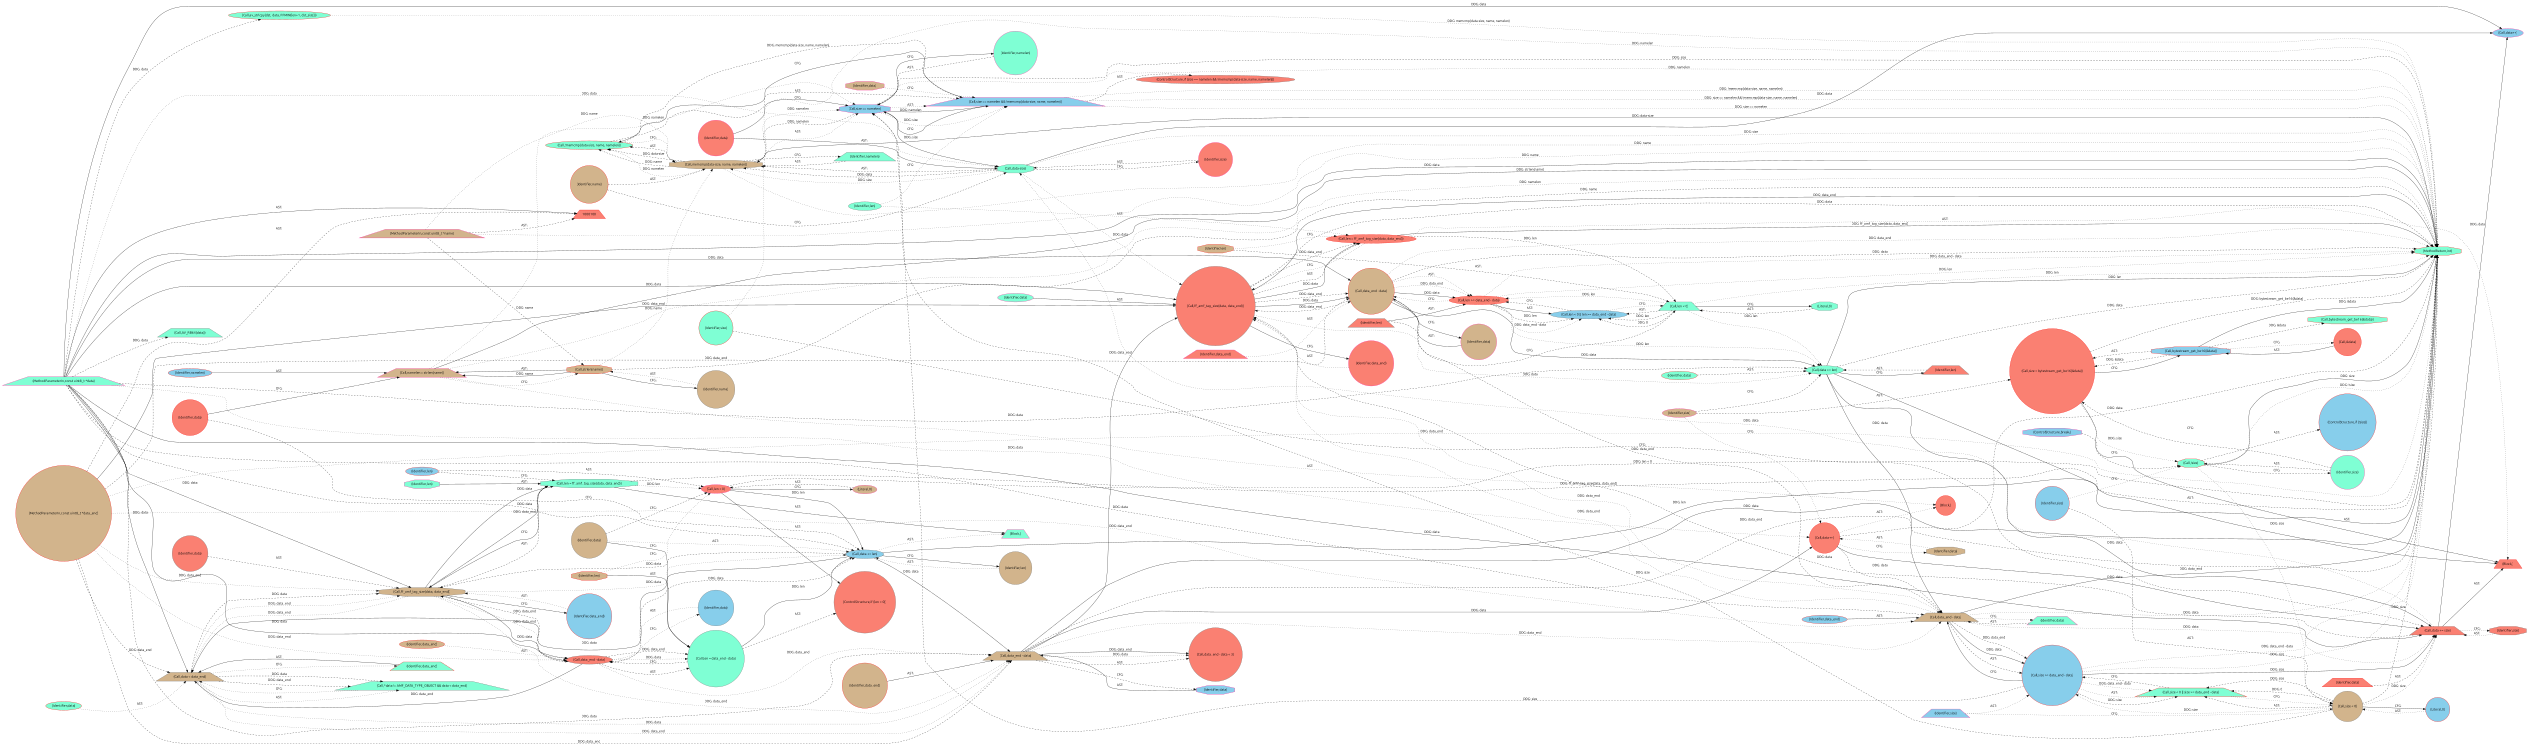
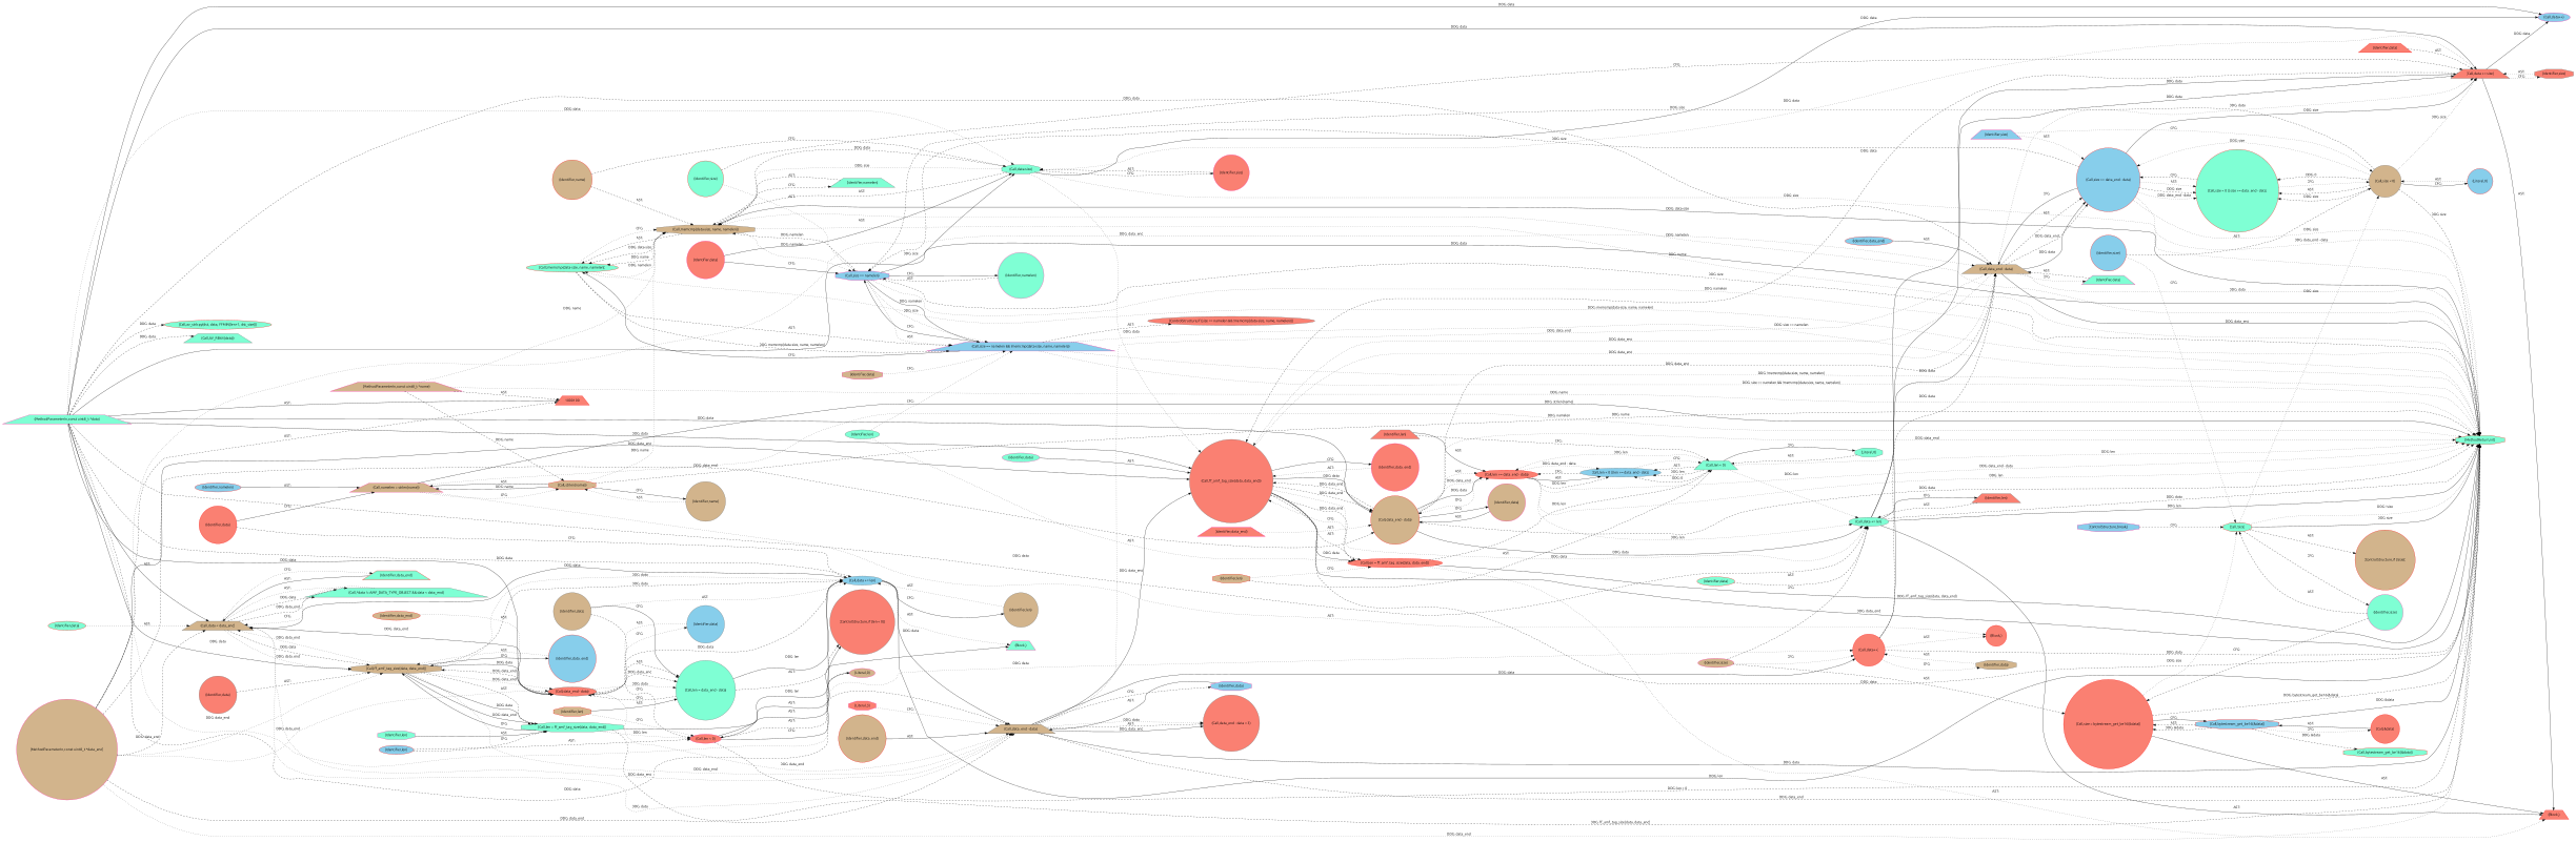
  digraph {
    fontname=Ubuntu
    rankdir=LR
    node [color=red fillcolor=aquamarine fontname=Ubuntu shape=circle style=filled]
    edge [fontname=Ubuntu style=dotted]
    n1 [label="(Call,!memcmp(data-size, name, namelen))" shape=ellipse]
    n2 [color=gray40 fillcolor=tan label="(Call,memcmp(data-size, name, namelen))" shape=octagon]
    n3 [color=deeppink fillcolor=skyblue label="(Call,size == namelen && !memcmp(data-size, name, namelen))" shape=trapezium]
    n4 [label="(MethodReturn,int)" shape=octagon]
    n5 [color=deeppink fillcolor=skyblue label="(Call,size == namelen)" shape=octagon]
    n6 [color=gray40 label="(Identifier,namelen)" shape=trapezium]
    n7 [color=gray40 fillcolor=salmon label="(ControlStructure,if (size == namelen && !memcmp(data-size, name, namelen)))" shape=ellipse]
    n8 [color=gray40 label="(Call,data-size)" shape=octagon]
    n9 [color=deeppink label="(Identifier,namelen)"]
    n10 [color=gray40 fillcolor=salmon label="(Call,ff_amf_tag_size(data, data_end))"]
    n11 [color=deeppink fillcolor=skyblue label="(Call,data++)" shape=ellipse]
    n12 [color=deeppink fillcolor=salmon label="(Identifier,size)"]
    n13 [color=gray40 fillcolor=tan label="(Call,data_end - data)" shape=trapezium]
    n14 [fillcolor=tan label="(Call,data_end - data)"]
    n15 [color=gray40 label="(Call,data += len)" shape=ellipse]
    n16 [fillcolor=salmon label="(Call,len = ff_amf_tag_size(data, data_end))" shape=ellipse]
    n17 [color=deeppink fillcolor=salmon label="(Identifier,data_end)"]
    n18 [color=gray40 fillcolor=salmon label="(Call,data += size)" shape=trapezium]
    n19 [fillcolor=salmon label="(Block,)" shape=trapezium]
    n20 [color=gray40 fillcolor=salmon label="(Identifier,size)" shape=octagon]
    n21 [fillcolor=skyblue label="(Call,size >= data_end - data)"]
-   n22 [label="(Call,size < 0 || size >= data_end - data)" shape=trapezium]
+   n22 [label="(Call,size < 0 || size >= data_end - data)"]
    n23 [color=deeppink label="(Identifier,data)" shape=trapezium]
    n24 [color=gray40 fillcolor=tan label="(Call,size < 0)"]
    n25 [fillcolor=skyblue label="(Literal,0)"]
    n26 [label="(Call,!size)" shape=octagon]
    n27 [color=deeppink label="(Identifier,size)"]
-   n28 [fillcolor=skyblue label="(ControlStructure,if (!size))"]
+   n28 [fillcolor=tan label="(ControlStructure,if (!size))"]
    n29 [fillcolor=salmon label="(Call,size = bytestream_get_be16(&data))"]
    n30 [fillcolor=skyblue label="(Call,bytestream_get_be16(&data))" shape=octagon]
    n31 [fillcolor=salmon label="(Call,&data)"]
    n32 [label="(Call,bytestream_get_be16(&data))" shape=octagon]
    n33 [fillcolor=salmon label="(Call,len >= data_end - data)" shape=ellipse]
    n34 [color=deeppink fillcolor=tan label="(Identifier,data)"]
    n35 [color=gray40 fillcolor=salmon label="(Identifier,len)" shape=trapezium]
    n36 [color=gray40 fillcolor=skyblue label="(Call,len < 0 || len >= data_end - data)" shape=ellipse]
    n37 [color=gray40 label="(Call,len < 0)" shape=trapezium]
    n38 [color=deeppink label="(MethodParameterIn,const uint8_t *data)" shape=trapezium]
    n39 [color=gray40 fillcolor=tan label="(Call,data_end - data)" shape=trapezium]
    n40 [color=gray40 fillcolor=tan label="(Call,data < data_end)" shape=trapezium]
    n41 [color=gray40 fillcolor=skyblue label="(Call,data += len)" shape=ellipse]
    n42 [color=gray40 fillcolor=tan label="(Call,ff_amf_tag_size(data, data_end))" shape=octagon]
    n43 [color=gray40 fillcolor=salmon label="(Call,data_end - data)" shape=ellipse]
    n44 [fillcolor=salmon label="(Call,data++)"]
    n45 [label="(Call,av_strlcpy(dst, data, FFMIN(len+1, dst_size)))" shape=ellipse]
    n46 [color=gray40 label="(Call,AV_RB64(data))" shape=trapezium]
    1000100 [fillcolor=salmon shape=trapezium]
    n48 [color=deeppink fillcolor=skyblue label="(Identifier,data)" shape=octagon]
    n49 [color=gray40 fillcolor=salmon label="(Call,data_end - data < 3)"]
    n50 [label="(Identifier,data_end)" shape=trapezium]
    n51 [color=gray40 label="(Call,*data != AMF_DATA_TYPE_OBJECT && data < data_end)" shape=trapezium]
    n52 [color=gray40 fillcolor=tan label="(Identifier,len)"]
    n53 [color=deeppink label="(Block,)" shape=trapezium]
    n54 [color=gray40 label="(Call,len = ff_amf_tag_size(data, data_end))" shape=octagon]
    n55 [fillcolor=skyblue label="(Identifier,data_end)"]
    n56 [color=gray40 label="(Call,len = data_end - data)"]
    n57 [color=gray40 fillcolor=skyblue label="(Identifier,data)"]
    n58 [color=gray40 fillcolor=tan label="(Identifier,data)" shape=octagon]
    n59 [fillcolor=salmon label="(Block,)"]
    n60 [color=deeppink fillcolor=salmon label="(Call,len < 0)" shape=ellipse]
    n61 [color=gray40 fillcolor=salmon label="(ControlStructure,if (len < 0))"]
    n62 [color=deeppink fillcolor=tan label="(Literal,0)" shape=ellipse]
-   n63 [fillcolor=tan label="(MethodParameterIn,const uint8_t *data_end)"]
+   n63 [color=deeppink fillcolor=tan label="(MethodParameterIn,const uint8_t *data_end)"]
    n64 [color=gray40 label="(Literal,0)" shape=octagon]
    n65 [color=deeppink fillcolor=tan label="(Call,namelen = strlen(name))" shape=trapezium]
    n66 [fillcolor=tan label="(Call,strlen(name))" shape=octagon]
    n67 [color=gray40 fillcolor=tan label="(Identifier,name)"]
    n68 [color=deeppink fillcolor=tan label="(MethodParameterIn,const uint8_t *name)" shape=trapezium]
    n69 [label="(Identifier,data)" shape=ellipse]
+   n70 [color=deeppink fillcolor=salmon label="(Literal,3)" shape=octagon]
    n71 [color=gray40 fillcolor=salmon label="(Identifier,data)"]
    n72 [fillcolor=tan label="(Identifier,len)" shape=octagon]
    n73 [color=gray40 label="(Identifier,len)" shape=ellipse]
    n74 [color=deeppink fillcolor=salmon label="(Identifier,data_end)" shape=trapezium]
    n75 [fillcolor=salmon label="(Identifier,data)" shape=trapezium]
    n76 [color=deeppink label="(Identifier,len)" shape=octagon]
    n77 [label="(Identifier,data)" shape=ellipse]
    n78 [fillcolor=skyblue label="(Identifier,data_end)" shape=ellipse]
    n79 [fillcolor=skyblue label="(Identifier,size)"]
    n80 [color=gray40 fillcolor=salmon label="(Identifier,len)" shape=trapezium]
    n81 [fillcolor=tan label="(Identifier,len)" shape=octagon]
    n82 [color=deeppink fillcolor=tan label="(Identifier,data)" shape=octagon]
    n83 [label="(Identifier,size)"]
    n84 [fillcolor=tan label="(Identifier,name)"]
    n85 [color=deeppink label="(Identifier,data)" shape=ellipse]
    n86 [color=deeppink fillcolor=salmon label="(Identifier,data)"]
    n87 [fillcolor=skyblue label="(Identifier,namelen)" shape=ellipse]
    n88 [color=deeppink fillcolor=skyblue label="(ControlStructure,break;)" shape=octagon]
    n89 [fillcolor=salmon label="(Identifier,data)"]
    n90 [color=deeppink fillcolor=skyblue label="(Identifier,size)" shape=trapezium]
    n91 [fillcolor=tan label="(Identifier,data_end)"]
    n92 [fillcolor=tan label="(Identifier,data_end)" shape=ellipse]
    n93 [color=gray40 fillcolor=tan label="(Identifier,data)"]
    n94 [color=deeppink fillcolor=tan label="(Identifier,size)" shape=ellipse]
    n95 [fillcolor=skyblue label="(Identifier,len)" shape=ellipse]
    n1 -> n2 [label="CFG: "]
    n1 -> n3 [label="AST: " style=dashed]
    n1 -> n3 [label="DDG: memcmp(data-size, name, namelen)" style=dashed]
-   n45 -> n4 [label="DDG: memcmp(data-size, name, namelen)"]
+   n1 -> n4 [label="DDG: memcmp(data-size, name, namelen)"]
    n2 -> n1 [label="AST: " style=dashed]
    n2 -> n1 [label="DDG: data-size" style=dashed]
    n2 -> n1 [label="DDG: name" style=dashed]
    n2 -> n1 [label="DDG: namelen"]
    n2 -> n4 [label="DDG: data-size" style=solid]
    n2 -> n4 [label="DDG: namelen"]
    n2 -> n4 [label="DDG: name"]
    n2 -> n5 [label="DDG: namelen"]
    n2 -> n6 [label="CFG: " style=dashed]
    n3 -> n1 [label="CFG: " style=solid]
    n3 -> n4 [label="DDG: size == namelen"]
    n3 -> n4 [label="DDG: !memcmp(data-size, name, namelen)"]
    n3 -> n4 [label="DDG: size == namelen && !memcmp(data-size, name, namelen)"]
    n3 -> n5 [label="CFG: " style=solid]
    n3 -> n7 [label="AST: " style=dashed]
    n5 -> n2 [label="DDG: namelen" style=dashed]
    n5 -> n3 [label="AST: "]
    n5 -> n3 [label="DDG: size"]
    n5 -> n3 [label="DDG: namelen" style=solid]
    n5 -> n4 [label="DDG: size" style=dashed]
    n5 -> n4 [label="DDG: namelen"]
    n5 -> n8 [label="DDG: size" style=solid]
    n5 -> n9 [label="CFG: " style=solid]
    n6 -> n2 [label="AST: " style=dashed]
    n8 -> n2 [label="AST: " style=dashed]
    n8 -> n2 [label="DDG: data" style=dashed]
    n8 -> n2 [label="DDG: size"]
    n8 -> n4 [label="DDG: size"]
    n8 -> n10 [label="DDG: data"]
    n8 -> n11 [label="DDG: data" style=solid]
    n8 -> n12 [label="CFG: " style=dashed]
    n9 -> n5 [label="AST: " style=dashed]
    n10 -> n4 [label="DDG: data_end" style=solid]
    n10 -> n4 [label="DDG: data" style=dashed]
    n10 -> n13 [label="DDG: data_end"]
    n10 -> n14 [label="DDG: data_end" style=dashed]
    n10 -> n14 [label="DDG: data" style=solid]
    n10 -> n15 [label="DDG: data"]
    n10 -> n16 [label="AST: " style=dashed]
    n10 -> n16 [label="DDG: data" style=solid]
    n10 -> n16 [label="DDG: data_end" style=dashed]
    n10 -> n17 [label="CFG: " style=solid]
    n12 -> n8 [label="AST: " style=dashed]
    n13 -> n4 [label="DDG: data"]
    n13 -> n4 [label="DDG: data_end" style=solid]
    n13 -> n10 [label="DDG: data_end"]
    n13 -> n18 [label="DDG: data"]
    n13 -> n21 [label="AST: " style=dashed]
    n13 -> n21 [label="DDG: data_end" style=dashed]
    n13 -> n21 [label="DDG: data" style=solid]
    n13 -> n23 [label="CFG: "]
    n14 -> n4 [label="DDG: data_end"]
    n14 -> n4 [label="DDG: data" style=dashed]
    n14 -> n10 [label="DDG: data_end" style=dashed]
    n14 -> n13 [label="DDG: data_end" style=dashed]
    n14 -> n15 [label="DDG: data" style=solid]
    n14 -> n33 [label="AST: "]
    n14 -> n33 [label="DDG: data_end"]
    n14 -> n33 [label="DDG: data" style=solid]
    n14 -> n34 [label="CFG: " style=solid]
    n15 -> n4 [label="DDG: len" style=solid]
    n15 -> n4 [label="DDG: data" style=dashed]
    n15 -> n13 [label="DDG: data" style=solid]
    n15 -> n18 [label="DDG: data" style=solid]
    n15 -> n19 [label="AST: " style=solid]
    n15 -> n35 [label="CFG: " style=solid]
    n16 -> n4 [label="DDG: ff_amf_tag_size(data, data_end)" style=solid]
    n16 -> n10 [label="CFG: "]
    n16 -> n19 [label="AST: "]
    n16 -> n37 [label="DDG: len" style=dashed]
    n17 -> n10 [label="AST: "]
    n18 -> n8 [label="DDG: data"]
    n18 -> n10 [label="DDG: data" style=dashed]
    n18 -> n11 [label="DDG: data" style=solid]
    n18 -> n19 [label="AST: " style=solid]
    n18 -> n20 [label="CFG: "]
    n20 -> n18 [label="AST: "]
    n21 -> n4 [label="DDG: size"]
    n21 -> n4 [label="DDG: data_end - data"]
    n21 -> n5 [label="DDG: size" style=dashed]
    n21 -> n13 [label="CFG: " style=solid]
    n21 -> n18 [label="DDG: size" style=solid]
    n21 -> n22 [label="AST: "]
    n21 -> n22 [label="DDG: size" style=dashed]
    n21 -> n22 [label="DDG: data_end - data"]
    n22 -> n21 [label="CFG: " style=dashed]
    n22 -> n24 [label="CFG: "]
    n23 -> n13 [label="AST: " style=dashed]
    n24 -> n4 [label="DDG: size" style=dashed]
    n24 -> n5 [label="DDG: size" style=dashed]
    n24 -> n18 [label="DDG: size"]
    n24 -> n21 [label="DDG: size"]
    n24 -> n22 [label="AST: " style=dashed]
    n24 -> n22 [label="DDG: size" style=dashed]
    n24 -> n22 [label="DDG: 0" style=dashed]
    n24 -> n25 [label="CFG: " style=solid]
    n25 -> n24 [label="AST: "]
    n26 -> n4 [label="DDG: !size"]
    n26 -> n4 [label="DDG: size" style=solid]
    n26 -> n24 [label="DDG: size"]
    n26 -> n27 [label="CFG: " style=dashed]
    n26 -> n28 [label="AST: " style=dashed]
    n27 -> n26 [label="AST: " style=dashed]
    n27 -> n29 [label="CFG: " style=dashed]
    n29 -> n4 [label="DDG: bytestream_get_be16(&data)" style=dashed]
    n29 -> n19 [label="AST: " style=solid]
    n29 -> n26 [label="DDG: size"]
    n29 -> n30 [label="CFG: " style=solid]
    n30 -> n4 [label="DDG: &data" style=solid]
    n30 -> n29 [label="AST: " style=dashed]
    n30 -> n29 [label="DDG: &data" style=dashed]
    n30 -> n31 [label="CFG: "]
    n30 -> n32 [label="DDG: &data" style=dashed]
    n31 -> n30 [label="AST: " style=solid]
    n33 -> n4 [label="DDG: data_end - data"]
    n33 -> n4 [label="DDG: len"]
    n33 -> n14 [label="CFG: "]
    n33 -> n15 [label="DDG: len"]
    n33 -> n36 [label="AST: " style=solid]
    n33 -> n36 [label="DDG: len" style=dashed]
    n33 -> n36 [label="DDG: data_end - data"]
    n34 -> n14 [label="AST: " style=solid]
    n35 -> n15 [label="AST: " style=dashed]
    n36 -> n33 [label="CFG: " style=dashed]
    n36 -> n37 [label="CFG: "]
    n37 -> n4 [label="DDG: len"]
    n37 -> n15 [label="DDG: len"]
    n37 -> n33 [label="DDG: len"]
    n37 -> n36 [label="AST: " style=dashed]
    n37 -> n36 [label="DDG: len" style=dashed]
    n37 -> n36 [label="DDG: 0" style=dashed]
    n37 -> n64 [label="CFG: " style=solid]
    n38 -> n4 [label="DDG: data" style=solid]
    n38 -> n8 [label="DDG: data"]
    n38 -> n10 [label="DDG: data" style=solid]
    n38 -> n11 [label="DDG: data" style=solid]
    n38 -> n13 [label="DDG: data" style=dashed]
    n38 -> n14 [label="DDG: data" style=solid]
    n38 -> n15 [label="DDG: data" style=dashed]
    n38 -> n18 [label="DDG: data" style=solid]
    n38 -> n39 [label="DDG: data" style=dashed]
-   n38 -> n40 [label="DDG: data" style=solid]
+   n38 -> n40 [label="AST: " style=solid]
    n38 -> n41 [label="DDG: data" style=dashed]
    n38 -> n42 [label="DDG: data" style=solid]
    n38 -> n43 [label="DDG: data" style=solid]
    n38 -> n44 [label="DDG: data"]
    n38 -> n45 [label="DDG: data" style=dashed]
    n38 -> n46 [label="DDG: data" style=dashed]
    n38 -> 1000100 [label="AST: " style=solid]
    n39 -> n4 [label="DDG: data" style=solid]
    n39 -> n4 [label="DDG: data_end" style=dashed]
    n39 -> n10 [label="DDG: data_end" style=solid]
    n39 -> n13 [label="DDG: data_end"]
    n39 -> n44 [label="DDG: data" style=solid]
    n39 -> n48 [label="CFG: " style=dashed]
    n39 -> n49 [label="AST: " style=dashed]
    n39 -> n49 [label="DDG: data_end" style=solid]
    n39 -> n49 [label="DDG: data"]
    n40 -> n39 [label="DDG: data_end"]
    n40 -> n39 [label="DDG: data"]
    n40 -> n42 [label="DDG: data" style=dashed]
    n40 -> n42 [label="DDG: data_end"]
    n40 -> n50 [label="CFG: "]
    n40 -> n51 [label="AST: "]
    n40 -> n51 [label="DDG: data" style=dashed]
    n40 -> n51 [label="DDG: data_end" style=dashed]
    n41 -> n4 [label="DDG: len" style=solid]
    n41 -> n39 [label="DDG: data" style=solid]
    n41 -> n40 [label="DDG: data" style=solid]
    n41 -> n42 [label="DDG: data" style=dashed]
    n41 -> n52 [label="CFG: " style=solid]
    n41 -> n53 [label="AST: "]
    n42 -> n39 [label="DDG: data_end"]
    n42 -> n40 [label="DDG: data_end"]
    n42 -> n41 [label="DDG: data"]
    n42 -> n43 [label="DDG: data_end"]
    n42 -> n43 [label="DDG: data" style=solid]
    n42 -> n54 [label="AST: " style=dashed]
    n42 -> n54 [label="DDG: data" style=solid]
    n42 -> n54 [label="DDG: data_end" style=solid]
    n42 -> n55 [label="CFG: " style=solid]
    n43 -> n39 [label="DDG: data_end"]
    n43 -> n40 [label="DDG: data_end" style=solid]
    n43 -> n41 [label="DDG: data" style=dashed]
    n43 -> n42 [label="DDG: data_end" style=dashed]
    n43 -> n56 [label="AST: " style=dashed]
    n43 -> n56 [label="DDG: data_end" style=dashed]
    n43 -> n56 [label="DDG: data"]
    n43 -> n57 [label="CFG: "]
    n44 -> n4 [label="DDG: data" style=dashed]
    n44 -> n13 [label="DDG: data" style=dashed]
    n44 -> n18 [label="DDG: data" style=solid]
    n44 -> n58 [label="CFG: "]
    n44 -> n59 [label="AST: "]
    n48 -> n39 [label="AST: " style=solid]
    n50 -> n40 [label="AST: " style=solid]
    n51 -> n40 [label="CFG: "]
    n52 -> n41 [label="AST: "]
    n54 -> n4 [label="DDG: ff_amf_tag_size(data, data_end)" style=dashed]
    n54 -> n42 [label="CFG: " style=solid]
    n54 -> n53 [label="AST: " style=solid]
    n54 -> n60 [label="DDG: len"]
    n55 -> n42 [label="AST: "]
    n56 -> n41 [label="DDG: len" style=solid]
    n56 -> n43 [label="CFG: " style=dashed]
    n56 -> n61 [label="AST: " style=dashed]
    n57 -> n43 [label="AST: "]
    n58 -> n44 [label="AST: "]
    n60 -> n4 [label="DDG: len < 0" style=dashed]
    n60 -> n41 [label="DDG: len" style=solid]
    n60 -> n61 [label="AST: " style=solid]
    n60 -> n62 [label="CFG: " style=solid]
    n62 -> n60 [label="AST: " style=dashed]
    n63 -> n4 [label="DDG: data_end"]
    n63 -> n10 [label="DDG: data_end" style=solid]
    n63 -> n13 [label="DDG: data_end"]
    n63 -> n14 [label="DDG: data_end" style=dashed]
    n63 -> n39 [label="DDG: data_end" style=dashed]
    n63 -> n40 [label="DDG: data_end" style=dashed]
    n63 -> n42 [label="DDG: data_end"]
    n63 -> n43 [label="DDG: data_end"]
    n63 -> 1000100 [label="AST: " style=dashed]
    n64 -> n37 [label="AST: " style=dashed]
    n65 -> n4 [label="DDG: strlen(name)" style=solid]
    n65 -> n4 [label="DDG: namelen"]
-   n65 -> n5 [label="DDG: namelen"]
    n65 -> n59 [label="AST: "]
    n65 -> n66 [label="CFG: "]
    n66 -> n2 [label="DDG: name"]
    n66 -> n4 [label="DDG: name" style=dashed]
    n66 -> n65 [label="AST: " style=solid]
    n66 -> n65 [label="DDG: name" style=solid]
    n66 -> n67 [label="CFG: " style=solid]
    n67 -> n66 [label="AST: "]
    n68 -> n2 [label="DDG: name"]
    n68 -> n4 [label="DDG: name"]
    n68 -> 1000100 [label="AST: " style=dashed]
    n68 -> n66 [label="DDG: name" style=dashed]
    n69 -> n15 [label="AST: " style=dashed]
+   n70 -> n39 [label="CFG: "]
    n71 -> n42 [label="AST: " style=dashed]
    n72 -> n56 [label="AST: " style=solid]
    n72 -> n60 [label="CFG: "]
    n73 -> n3 [label="CFG: "]
    n73 -> n16 [label="AST: "]
    n74 -> n14 [label="AST: "]
    n75 -> n18 [label="AST: " style=dashed]
    n76 -> n54 [label="AST: " style=solid]
    n77 -> n40 [label="AST: "]
    n78 -> n13 [label="AST: " style=solid]
    n79 -> n24 [label="AST: " style=dashed]
    n79 -> n26 [label="CFG: "]
    n80 -> n33 [label="AST: " style=solid]
    n80 -> n37 [label="CFG: " style=dashed]
    n81 -> n16 [label="CFG: "]
    n81 -> n37 [label="AST: " style=dashed]
    n82 -> n3 [label="CFG: "]
    n83 -> n5 [label="AST: "]
    n83 -> n18 [label="CFG: " style=dashed]
    n84 -> n2 [label="AST: " style=dashed]
    n84 -> n8 [label="CFG: " style=dashed]
    n85 -> n10 [label="AST: " style=solid]
    n86 -> n5 [label="CFG: " style=solid]
    n86 -> n8 [label="AST: " style=solid]
    n87 -> n65 [label="AST: " style=solid]
    n88 -> n26 [label="CFG: " style=dashed]
    n89 -> n41 [label="CFG: " style=dashed]
    n89 -> n65 [label="CFG: " style=solid]
    n90 -> n21 [label="AST: "]
    n90 -> n24 [label="CFG: "]
    n91 -> n39 [label="AST: " style=solid]
    n92 -> n43 [label="AST: "]
    n93 -> n41 [label="AST: "]
    n93 -> n56 [label="CFG: " style=solid]
    n93 -> n60 [label="CFG: " style=dashed]
    n94 -> n15 [label="CFG: " style=dashed]
    n94 -> n29 [label="AST: " style=dashed]
    n94 -> n44 [label="CFG: "]
    n95 -> n54 [label="CFG: " style=dashed]
    n95 -> n60 [label="AST: " style=dashed]
  }
